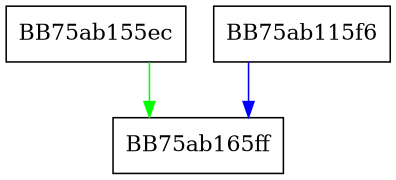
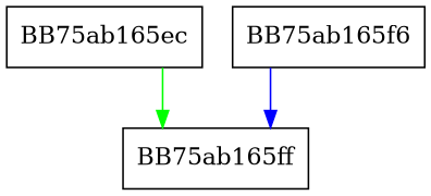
  digraph {
    splines=ortho
    node [shape=box]
-   BB75ab165ec [label=BB75ab155ec]
+   BB75ab165ec
    BB75ab165ff
-   BB75ab165f6 [label=BB75ab115f6]
+   BB75ab165f6
    BB75ab165ec -> BB75ab165ff [color=green]
    BB75ab165f6 -> BB75ab165ff [color=blue]
  }
